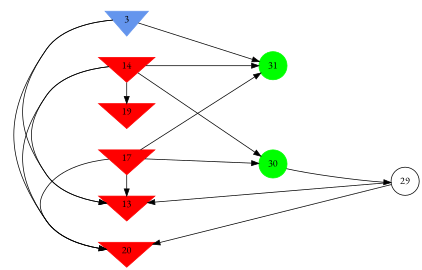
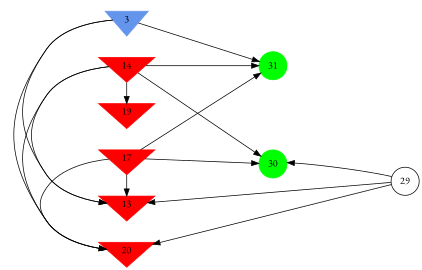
  digraph {
    fontname="EB Garamond"
    rankdir=LR
    ranksep=2.0
    node [color=red fontname="EB Garamond" shape=invtriangle style=filled]
    edge [fontname="EB Garamond"]
    3 [color=cornflowerblue]
    13
    14
    17
    19
    20
    29 [color=black shape=circle style=""]
    30 [color=green shape=circle]
    31 [color=green shape=circle]
    subgraph sub_1 {
      rank=same
      3
      13
      14
      17
      19
      20
    }
    subgraph sub_2 {
      rank=same
      29
    }
    subgraph sub_3 {
      rank=same
      30
      31
    }
    3 -> 13
    3 -> 20
    3 -> 31
    14 -> 13
    14 -> 19
    14 -> 20
    14 -> 30
    14 -> 31
    17 -> 13
    17 -> 20
    17 -> 30
    17 -> 31
    29 -> 13
    29 -> 20
-   30 -> 29
+   29 -> 30
  }
